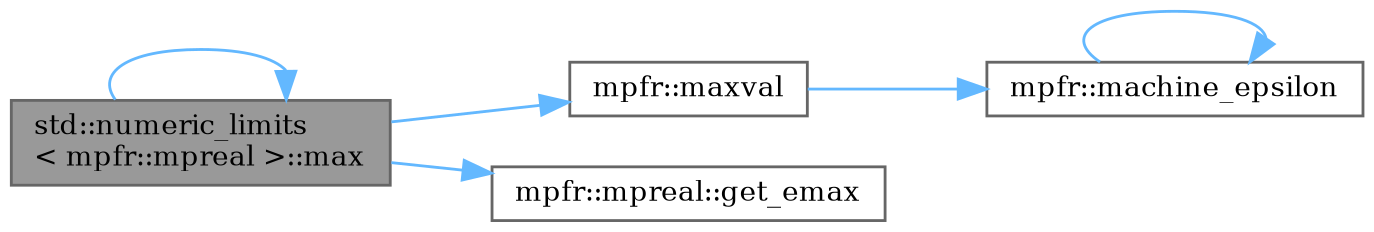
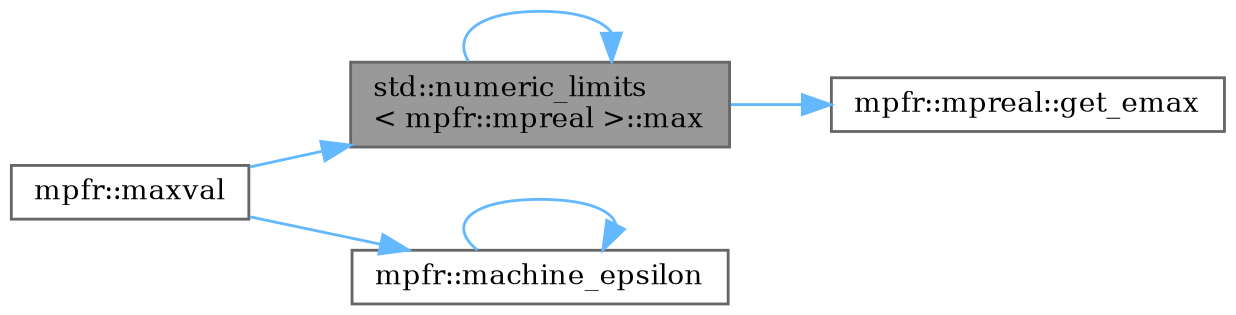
  digraph {
    fontname="DejaVu Serif"
    rankdir=LR
    node [color=grey40 fillcolor=white fontname="DejaVu Serif" fontsize=10 shape=box style=filled]
    edge [color=steelblue1 fontname="DejaVu Serif" fontsize=10 labelfontname=Helvetica labelfontsize=10 style=solid]
    n1 [color=gray40 fillcolor=grey60 fontcolor=black height=0.2 label="std::numeric_limits\l\< mpfr::mpreal \>::max" width=0.4]
    n2 [height=0.2 label="mpfr::maxval" width=0.4]
    n3 [height=0.2 label="mpfr::mpreal::get_emax" width=0.4]
    n4 [height=0.2 label="mpfr::machine_epsilon" width=0.4]
    n1 -> n1
-   n1 -> n2
+   n2 -> n1
    n1 -> n3
    n2 -> n4
    n4 -> n4
  }
